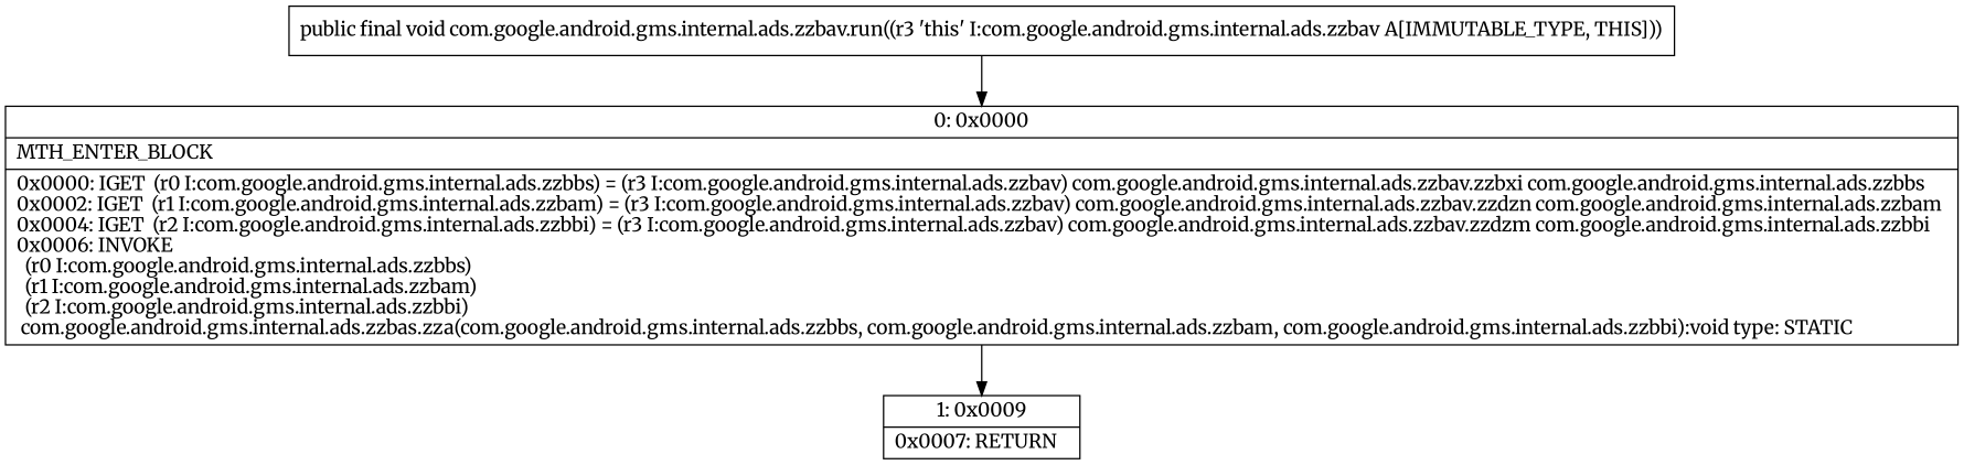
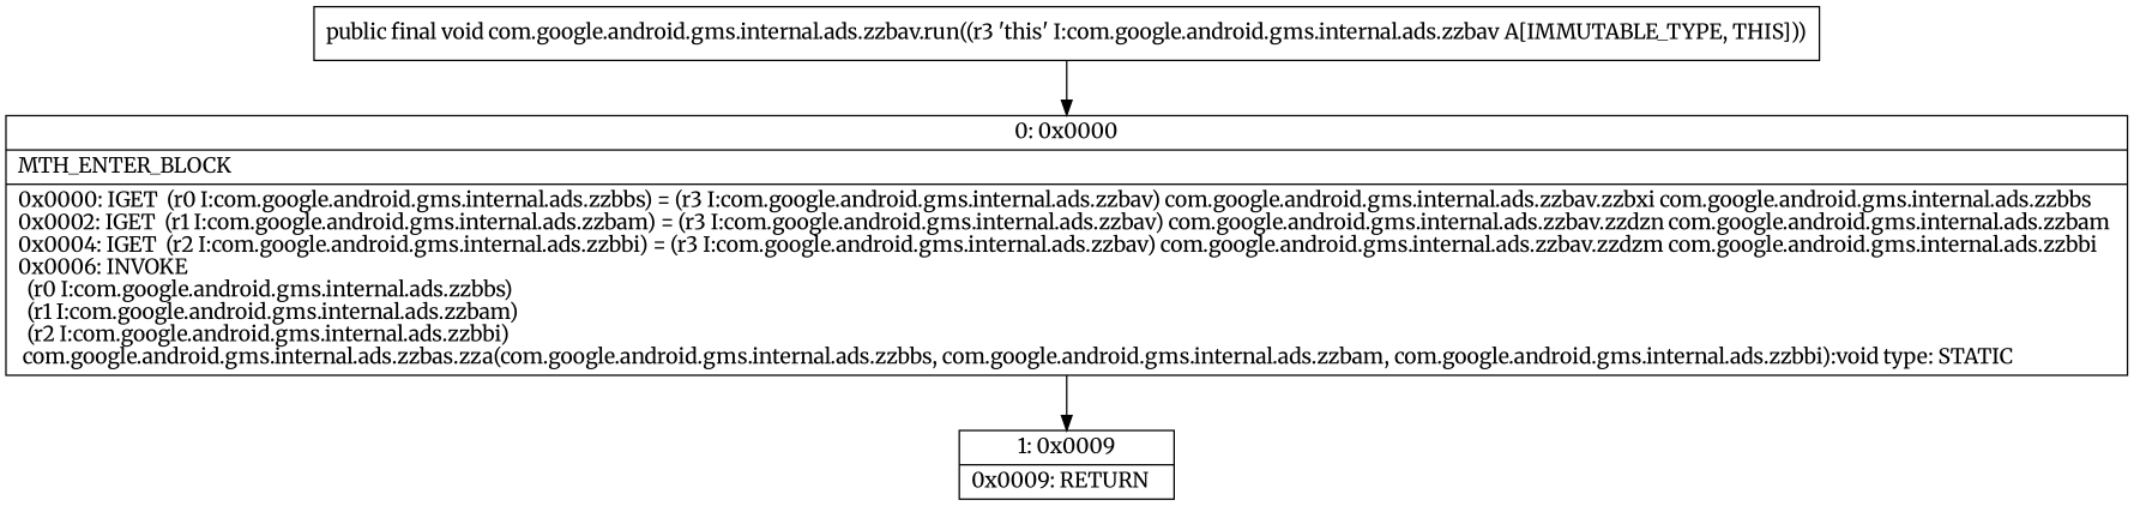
  digraph {
    fontname=Merriweather
    node [shape=record fontname=Merriweather]
    edge [fontname=Merriweather]
    n1 [label="{0\:\ 0x0000|MTH_ENTER_BLOCK\l|0x0000: IGET  (r0 I:com.google.android.gms.internal.ads.zzbbs) = (r3 I:com.google.android.gms.internal.ads.zzbav) com.google.android.gms.internal.ads.zzbav.zzbxi com.google.android.gms.internal.ads.zzbbs \l0x0002: IGET  (r1 I:com.google.android.gms.internal.ads.zzbam) = (r3 I:com.google.android.gms.internal.ads.zzbav) com.google.android.gms.internal.ads.zzbav.zzdzn com.google.android.gms.internal.ads.zzbam \l0x0004: IGET  (r2 I:com.google.android.gms.internal.ads.zzbbi) = (r3 I:com.google.android.gms.internal.ads.zzbav) com.google.android.gms.internal.ads.zzbav.zzdzm com.google.android.gms.internal.ads.zzbbi \l0x0006: INVOKE  \l  (r0 I:com.google.android.gms.internal.ads.zzbbs)\l  (r1 I:com.google.android.gms.internal.ads.zzbam)\l  (r2 I:com.google.android.gms.internal.ads.zzbbi)\l com.google.android.gms.internal.ads.zzbas.zza(com.google.android.gms.internal.ads.zzbbs, com.google.android.gms.internal.ads.zzbam, com.google.android.gms.internal.ads.zzbbi):void type: STATIC \l}"]
-   n2 [label="{1\:\ 0x0009|0x0007: RETURN   \l}"]
+   n2 [label="{1\:\ 0x0009|0x0009: RETURN   \l}"]
    n3 [label="{public final void com.google.android.gms.internal.ads.zzbav.run((r3 'this' I:com.google.android.gms.internal.ads.zzbav A[IMMUTABLE_TYPE, THIS])) }"]
    n1 -> n2
    n3 -> n1
  }
